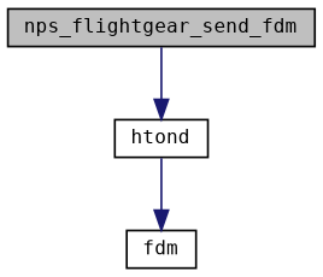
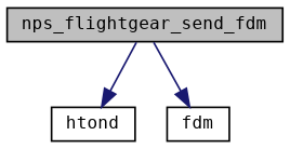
  digraph {
    fontname="DejaVu Sans Mono"
    rankdir=TB
    node [color=black fillcolor=white fontname="DejaVu Sans Mono" fontsize=10 shape=record style=filled]
    edge [color=midnightblue fontname="DejaVu Sans Mono" fontsize=10 labelfontname=FreeSans labelfontsize=10 style=solid]
    n1 [fillcolor=grey75 fontcolor=black height=0.2 label=nps_flightgear_send_fdm width=0.4]
    n2 [height=0.2 label=htond width=0.4]
    n3 [height=0.2 label=fdm width=0.4]
    n1 -> n2
-   n2 -> n3
+   n1 -> n3
  }
